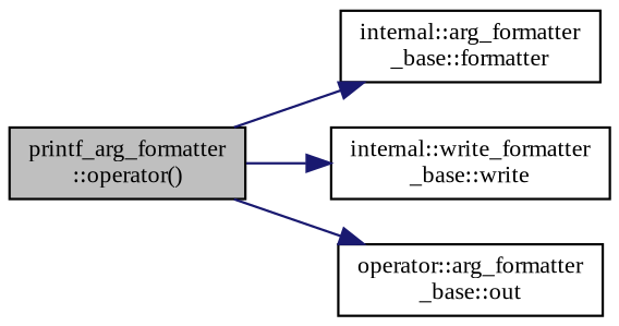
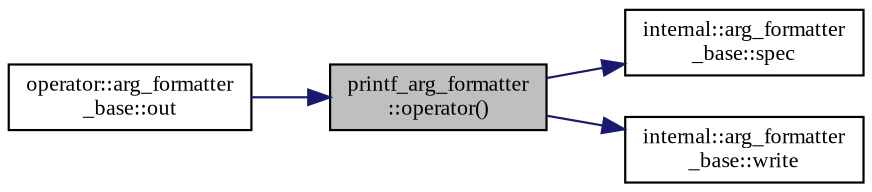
  digraph {
    fontname="Liberation Serif"
    rankdir=LR
    node [color=black fillcolor=white fontname="Liberation Serif" fontsize=10 shape=record style=filled]
    edge [color=midnightblue fontname="Liberation Serif" fontsize=10 labelfontname=Helvetica labelfontsize=10 style=solid]
    n1 [fillcolor=grey75 fontcolor=black height=0.2 label="printf_arg_formatter\l::operator()" width=0.4]
-   n2 [height=0.2 label="internal::arg_formatter\l_base::formatter" width=0.4]
-   n3 [height=0.2 label="internal::write_formatter\l_base::write" width=0.4]
+   n2 [height=0.2 label="internal::arg_formatter\l_base::spec" width=0.4]
+   n3 [height=0.2 label="internal::arg_formatter\l_base::write" width=0.4]
    n4 [height=0.2 label="operator::arg_formatter\l_base::out" width=0.4]
    n1 -> n2
    n1 -> n3
-   n1 -> n4
+   n4 -> n1
  }
